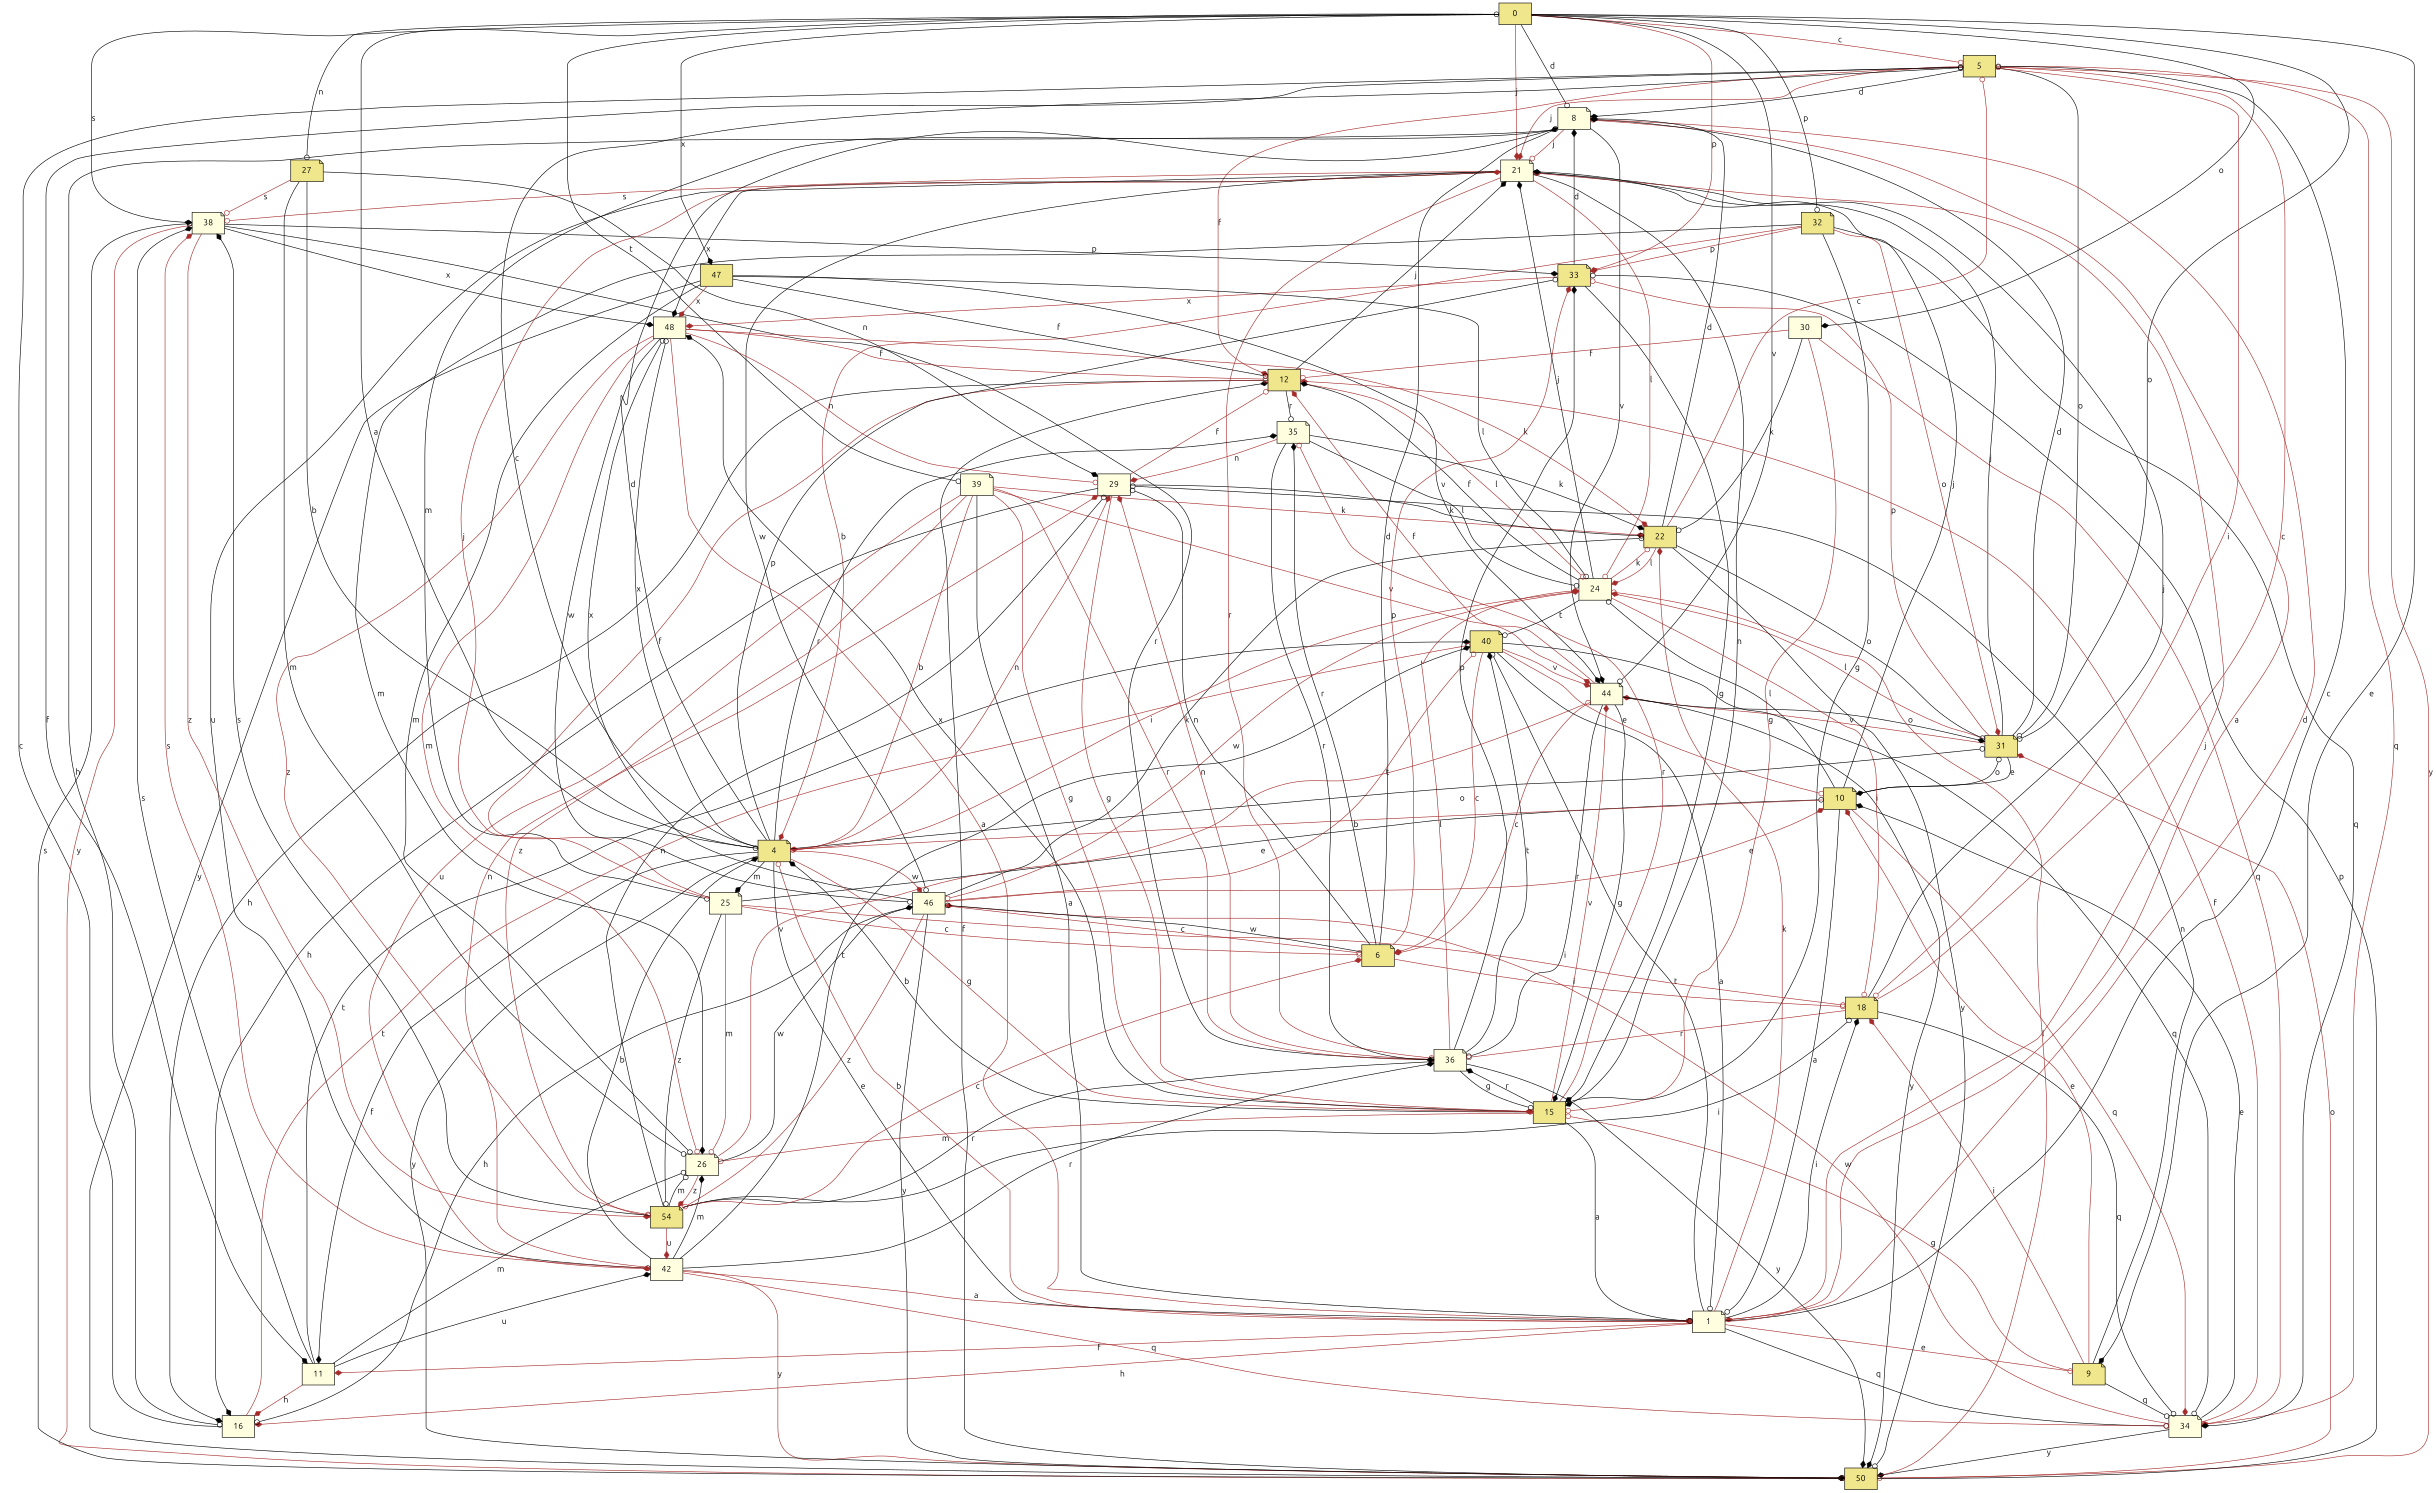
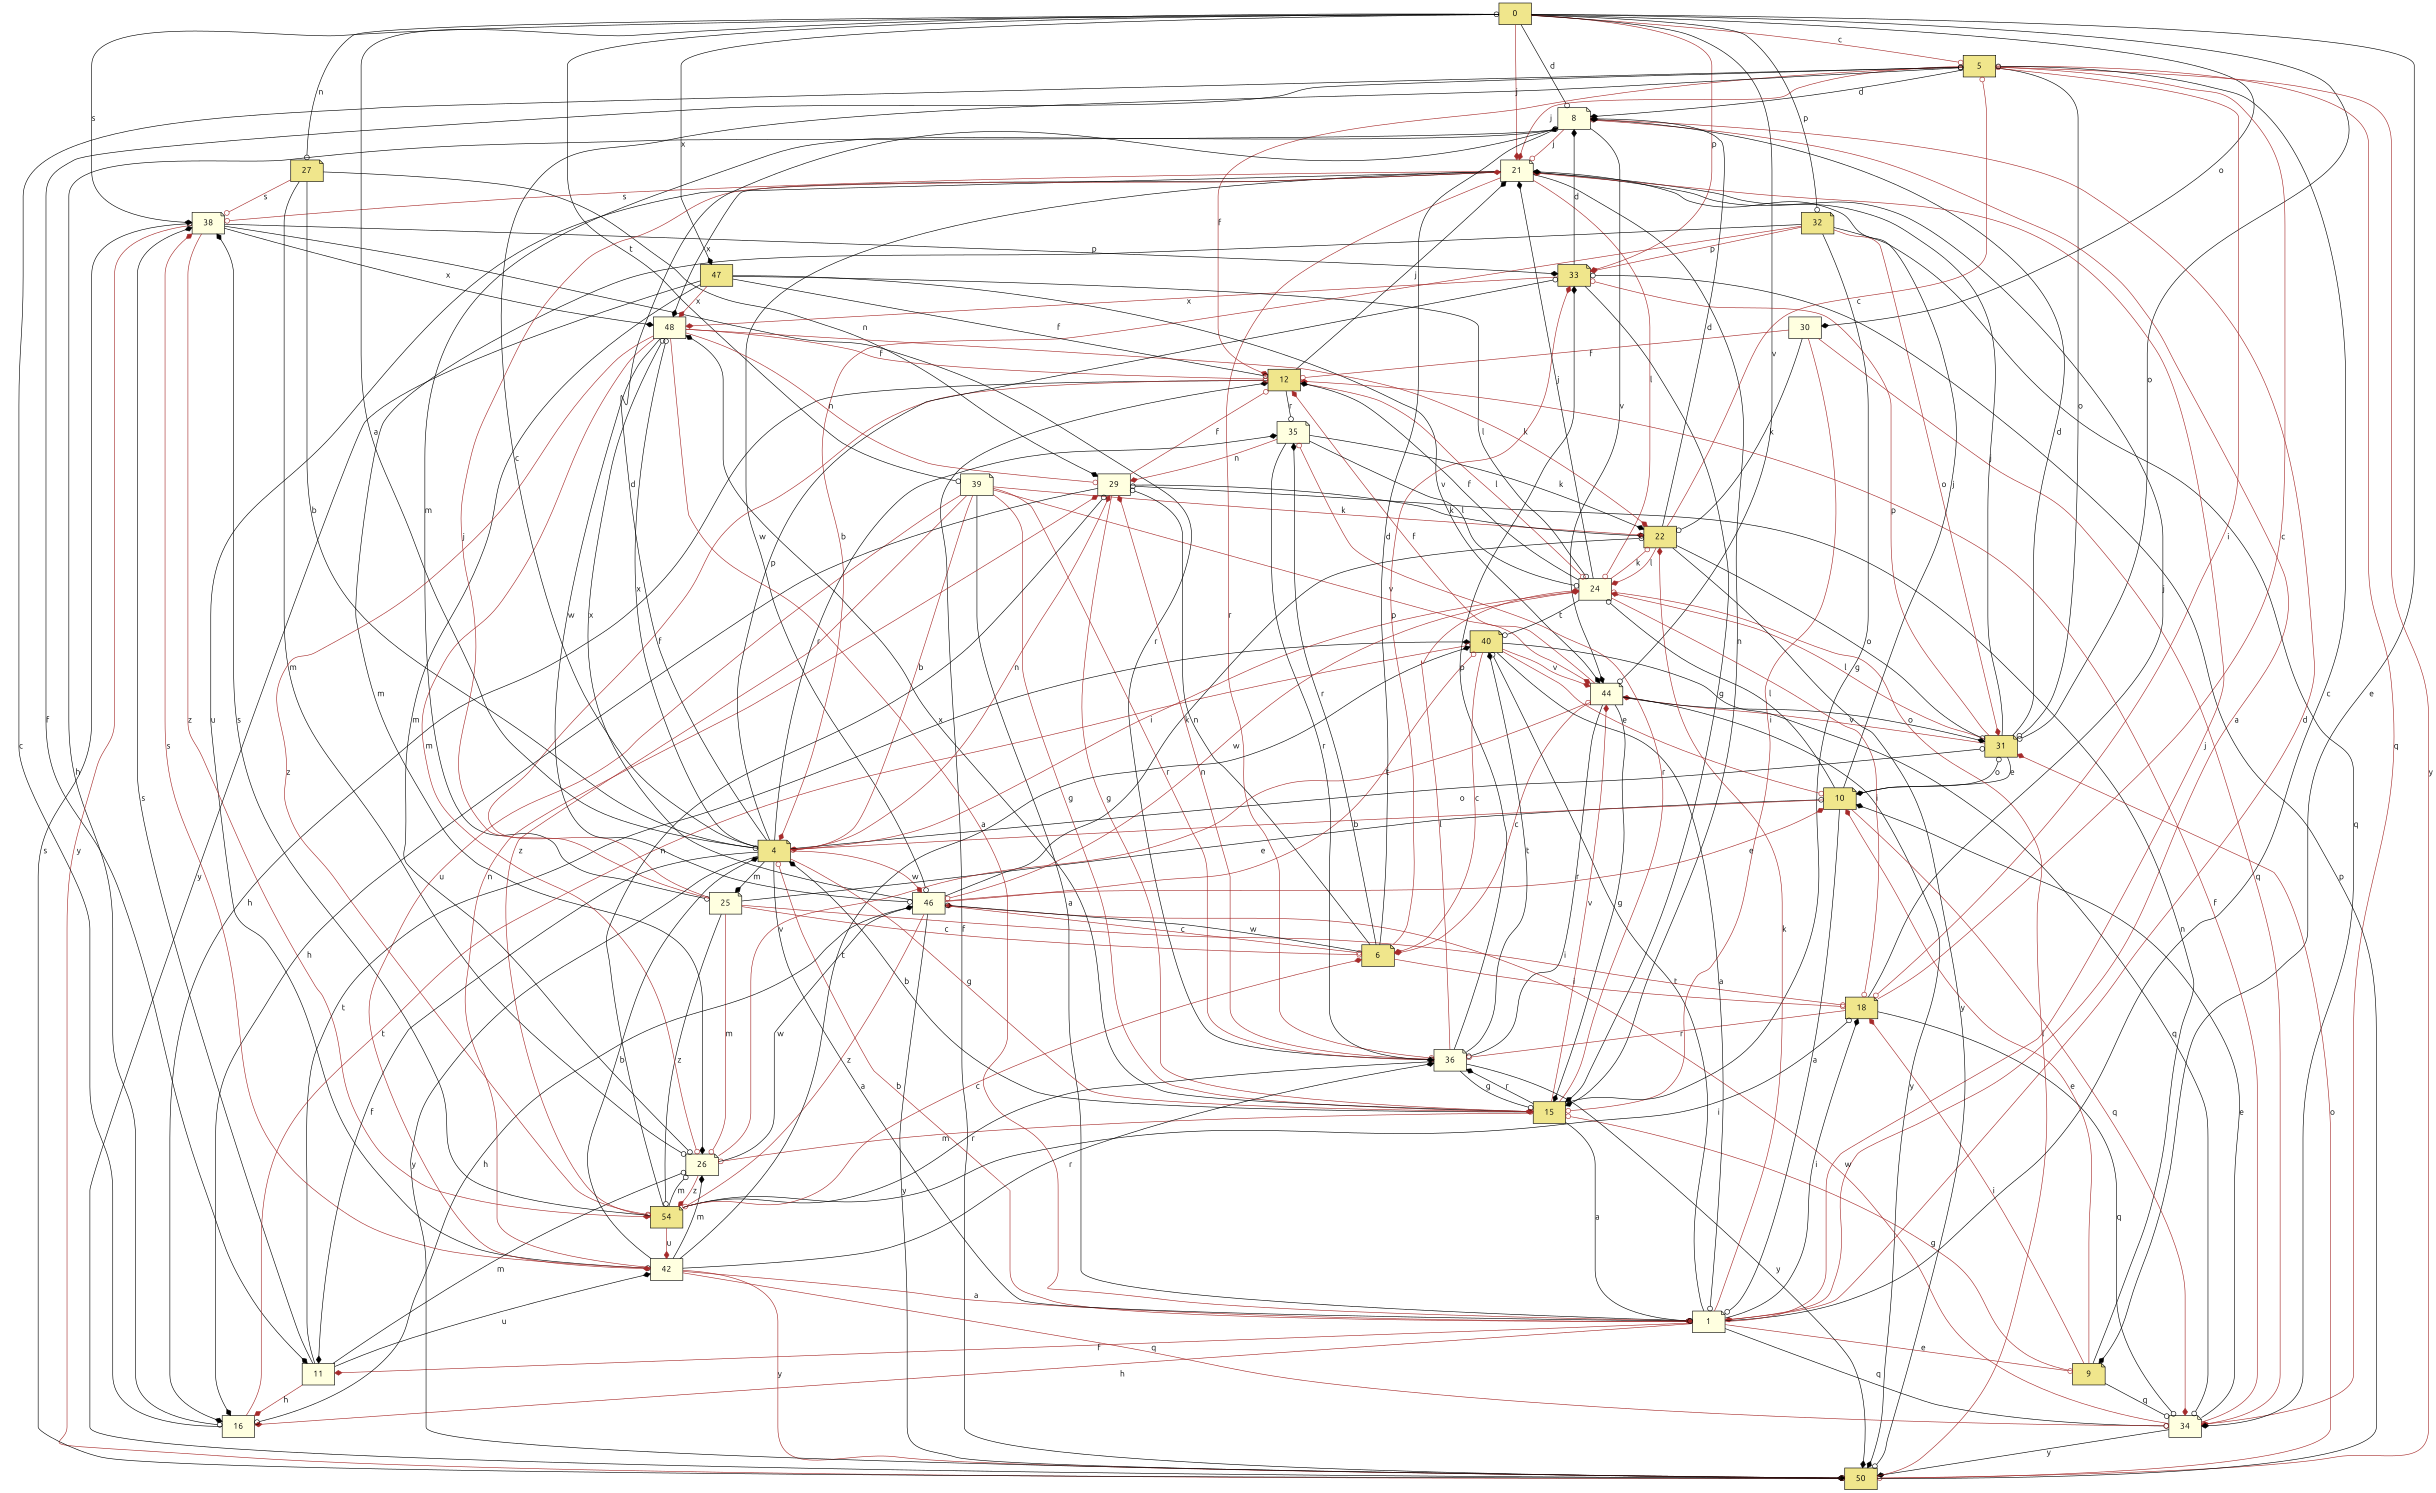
  strict digraph {
    fontname=Ubuntu
    node [fillcolor=lightyellow fontname=Ubuntu shape=note style=filled]
    edge [arrowhead=odot color=black fontname=Ubuntu]
    0 [fillcolor=khaki shape=box]
    5 [fillcolor=khaki shape=box]
    8
    9 [fillcolor=khaki]
    21
    27 [fillcolor=khaki]
    30 [shape=box]
    31 [fillcolor=khaki]
    32 [fillcolor=khaki]
    33 [fillcolor=khaki]
    38
    39
    44
    47 [fillcolor=khaki shape=box]
    11 [shape=box]
    18 [fillcolor=khaki]
    34
    50 [fillcolor=khaki shape=box]
    12 [fillcolor=khaki shape=box]
    1
    16 [shape=box]
    25
    15 [fillcolor=khaki shape=box]
    29 [shape=box]
    10 [fillcolor=khaki]
    24 [shape=box]
    46 [shape=box]
    48 [shape=box]
    42 [shape=box]
    36
    4 [fillcolor=khaki]
    26
    22 [fillcolor=khaki shape=box]
    54 [fillcolor=khaki]
    6 [fillcolor=khaki]
    40 [fillcolor=khaki]
    35
    0 -> 5 [color=brown label=c]
    0 -> 8 [label=d]
    0 -> 9 [arrowhead=diamond label=e]
    0 -> 21 [arrowhead=diamond color=brown label=j]
    0 -> 27 [label=n]
    0 -> 30 [arrowhead=diamond label=o]
    0 -> 31 [label=o]
    0 -> 32 [label=p]
    0 -> 33 [arrowhead=diamond color=brown label=p]
    0 -> 38 [arrowhead=diamond label=s]
    0 -> 39 [label=t]
    0 -> 44 [label=v]
    0 -> 47 [arrowhead=diamond label=x]
    5 -> 8 [arrowhead=diamond label=d]
    5 -> 21 [arrowhead=diamond color=brown label=j]
    5 -> 31 [label=o]
    5 -> 11 [arrowhead=diamond label=f]
    5 -> 18 [color=brown label=i]
    5 -> 34 [color=brown label=q]
    5 -> 50 [color=brown label=y]
    5 -> 12 [arrowhead=diamond color=brown label=f]
    8 -> 21 [color=brown label=j]
    8 -> 44 [arrowhead=diamond label=v]
    8 -> 1 [arrowhead=diamond color=brown label=a]
    8 -> 16 [label=h]
    8 -> 25 [label=m]
    9 -> 18 [arrowhead=diamond color=brown label=i]
    9 -> 34 [label=q]
    9 -> 15 [color=brown label=g]
    9 -> 29 [label=n]
    9 -> 10 [arrowhead=diamond color=brown label=e]
    21 -> 38 [color=brown label=s]
    21 -> 15 [arrowhead=diamond label=n]
    21 -> 24 [color=brown label=l]
    21 -> 46 [label=w]
    21 -> 48 [arrowhead=diamond label=x]
    21 -> 42 [label=u]
    21 -> 36 [color=brown label=r]
    27 -> 38 [color=brown label=s]
    27 -> 29 [arrowhead=diamond label=n]
    27 -> 4 [label=b]
    27 -> 26 [label=m]
    30 -> 34 [arrowhead=diamond color=brown label=q]
    30 -> 12 [color=brown label=f]
-   30 -> 15 [color=brown label=g]
+   30 -> 15 [color=brown label=i]
    30 -> 22 [label=k]
    31 -> 8 [arrowhead=diamond label=d]
    31 -> 21 [label=j]
    31 -> 33 [color=brown label=p]
    31 -> 44 [arrowhead=diamond color=brown label=v]
    31 -> 10 [arrowhead=diamond label=e]
    31 -> 24 [arrowhead=diamond color=brown label=l]
    32 -> 31 [arrowhead=diamond color=brown label=o]
    32 -> 33 [arrowhead=diamond color=brown label=p]
    32 -> 34 [arrowhead=diamond label=q]
    32 -> 15 [label=g]
    32 -> 4 [arrowhead=diamond color=brown label=b]
    32 -> 26 [arrowhead=diamond label=m]
    33 -> 8 [arrowhead=diamond label=d]
    33 -> 15 [arrowhead=diamond label=g]
    33 -> 48 [arrowhead=diamond color=brown label=x]
    38 -> 33 [arrowhead=diamond label=p]
    38 -> 50 [color=brown label=y]
    38 -> 48 [arrowhead=diamond label=x]
    38 -> 36 [label=r]
    38 -> 54 [arrowhead=diamond color=brown label=z]
    39 -> 44 [arrowhead=diamond color=brown label=v]
    39 -> 1 [arrowhead=diamond label=a]
    39 -> 15 [arrowhead=diamond color=brown label=g]
    39 -> 42 [arrowhead=diamond color=brown label=u]
    39 -> 36 [color=brown label=r]
    39 -> 4 [color=brown label=b]
    39 -> 22 [arrowhead=diamond color=brown label=k]
    39 -> 54 [color=brown label=z]
    44 -> 31 [arrowhead=diamond label=o]
    44 -> 50 [arrowhead=diamond label=y]
    44 -> 12 [arrowhead=diamond color=brown label=f]
    44 -> 15 [arrowhead=diamond label=g]
    44 -> 36 [label=r]
    44 -> 6 [arrowhead=diamond color=brown label=c]
    47 -> 44 [arrowhead=diamond label=v]
    47 -> 50 [arrowhead=diamond label=y]
    47 -> 12 [label=f]
    47 -> 24 [label=l]
    47 -> 48 [arrowhead=diamond color=brown label=x]
    47 -> 26 [label=m]
    11 -> 38 [arrowhead=diamond label=s]
    11 -> 16 [arrowhead=diamond color=brown label=h]
    11 -> 42 [arrowhead=diamond label=u]
    11 -> 26 [label=m]
    11 -> 40 [arrowhead=diamond label=t]
    18 -> 5 [color=brown label=c]
    18 -> 21 [arrowhead=diamond label=j]
    18 -> 34 [label=q]
    18 -> 36 [color=brown label=r]
    34 -> 50 [arrowhead=diamond label=y]
    34 -> 12 [arrowhead=diamond color=brown label=f]
    34 -> 10 [arrowhead=diamond label=e]
    34 -> 46 [arrowhead=diamond color=brown label=w]
    50 -> 31 [arrowhead=diamond color=brown label=o]
    50 -> 33 [label=p]
    50 -> 38 [label=s]
    50 -> 12 [arrowhead=diamond label=f]
    50 -> 24 [color=brown label=l]
    12 -> 21 [arrowhead=diamond label=j]
    12 -> 16 [arrowhead=diamond label=h]
    12 -> 24 [color=brown label=l]
    12 -> 35 [label=r]
    1 -> 5 [label=c]
    1 -> 8 [color=brown label=d]
    1 -> 9 [color=brown label=e]
    1 -> 21 [arrowhead=diamond color=brown label=j]
    1 -> 11 [arrowhead=diamond color=brown label=f]
    1 -> 18 [arrowhead=diamond label=i]
    1 -> 34 [label=q]
    1 -> 16 [arrowhead=diamond color=brown label=h]
    1 -> 4 [color=brown label=b]
    1 -> 22 [arrowhead=diamond color=brown label=k]
    1 -> 40 [label=t]
    16 -> 5 [label=c]
    16 -> 40 [color=brown label=t]
    25 -> 21 [arrowhead=diamond color=brown label=j]
    25 -> 18 [color=brown label=i]
    25 -> 12 [color=brown label=f]
    25 -> 10 [label=e]
    25 -> 26 [color=brown label=m]
    25 -> 54 [label=z]
    25 -> 6 [color=brown label=c]
    15 -> 44 [arrowhead=diamond color=brown label=v]
    15 -> 1 [label=a]
    15 -> 48 [arrowhead=diamond label=x]
    15 -> 36 [arrowhead=diamond label=r]
    15 -> 4 [arrowhead=diamond label=b]
    15 -> 26 [color=brown label=m]
    15 -> 35 [color=brown label=r]
    29 -> 12 [color=brown label=f]
    29 -> 16 [arrowhead=diamond label=h]
    29 -> 15 [arrowhead=diamond color=brown label=g]
    29 -> 22 [label=k]
    10 -> 21 [arrowhead=diamond label=j]
    10 -> 31 [label=o]
    10 -> 34 [arrowhead=diamond color=brown label=q]
    10 -> 1 [label=a]
    10 -> 24 [label=l]
    10 -> 4 [arrowhead=diamond color=brown label=b]
    24 -> 21 [arrowhead=diamond label=j]
    24 -> 18 [color=brown label=i]
    24 -> 12 [arrowhead=diamond label=f]
    24 -> 46 [color=brown label=w]
    24 -> 22 [color=brown label=k]
    24 -> 40 [label=t]
    46 -> 50 [arrowhead=diamond label=y]
    46 -> 16 [label=h]
    46 -> 10 [arrowhead=diamond color=brown label=e]
    46 -> 48 [label=x]
    46 -> 22 [label=k]
    46 -> 54 [color=brown label=z]
    46 -> 6 [color=brown label=c]
    46 -> 40 [color=brown label=t]
    48 -> 12 [color=brown label=f]
    48 -> 1 [arrowhead=diamond color=brown label=a]
    48 -> 29 [color=brown label=n]
    48 -> 46 [label=w]
    48 -> 26 [color=brown label=m]
    48 -> 22 [arrowhead=diamond color=brown label=k]
    48 -> 54 [color=brown label=z]
    42 -> 38 [arrowhead=diamond color=brown label=s]
    42 -> 34 [color=brown label=q]
    42 -> 50 [color=brown label=y]
    42 -> 1 [arrowhead=diamond color=brown label=a]
    42 -> 29 [arrowhead=diamond color=brown label=n]
    42 -> 36 [arrowhead=diamond label=r]
    42 -> 4 [arrowhead=diamond label=b]
    42 -> 26 [arrowhead=diamond label=m]
    42 -> 40 [arrowhead=diamond label=t]
    36 -> 33 [arrowhead=diamond label=p]
    36 -> 50 [arrowhead=diamond label=y]
    36 -> 15 [label=g]
    36 -> 29 [arrowhead=diamond color=brown label=n]
    36 -> 24 [arrowhead=diamond color=brown label=l]
    36 -> 40 [arrowhead=diamond label=t]
    4 -> 0 [label=a]
    4 -> 5 [label=c]
    4 -> 8 [label=d]
    4 -> 31 [label=o]
    4 -> 33 [label=p]
    4 -> 11 [arrowhead=diamond label=f]
    4 -> 50 [label=y]
-   4 -> 1 [label=e]
+   4 -> 1 [label=a]
    4 -> 25 [arrowhead=diamond label=m]
    4 -> 15 [color=brown label=g]
    4 -> 29 [arrowhead=diamond color=brown label=n]
    4 -> 24 [arrowhead=diamond color=brown label=i]
    4 -> 46 [arrowhead=diamond color=brown label=w]
    4 -> 48 [label=x]
    4 -> 35 [arrowhead=diamond label=r]
    26 -> 44 [color=brown label=v]
    26 -> 46 [arrowhead=diamond label=w]
    26 -> 54 [arrowhead=diamond color=brown label=z]
    22 -> 5 [color=brown label=c]
    22 -> 8 [arrowhead=diamond label=d]
    22 -> 31 [label=o]
    22 -> 50 [label=y]
    22 -> 24 [arrowhead=diamond color=brown label=l]
    54 -> 38 [arrowhead=diamond label=s]
    54 -> 18 [label=i]
    54 -> 29 [label=n]
    54 -> 42 [arrowhead=diamond color=brown label=u]
    54 -> 36 [label=r]
    54 -> 26 [label=m]
    54 -> 6 [arrowhead=diamond color=brown label=c]
    6 -> 8 [arrowhead=diamond label=d]
    6 -> 33 [arrowhead=diamond color=brown label=p]
    6 -> 18 [color=brown label=i]
    6 -> 29 [label=n]
    6 -> 46 [label=w]
    6 -> 35 [arrowhead=diamond label=r]
    40 -> 44 [arrowhead=diamond color=brown label=v]
    40 -> 34 [label=q]
    40 -> 1 [label=a]
    40 -> 10 [color=brown label=e]
    40 -> 6 [arrowhead=diamond color=brown label=c]
    35 -> 29 [arrowhead=diamond color=brown label=n]
    35 -> 24 [label=l]
    35 -> 36 [arrowhead=diamond label=r]
    35 -> 22 [arrowhead=diamond label=k]
  }
